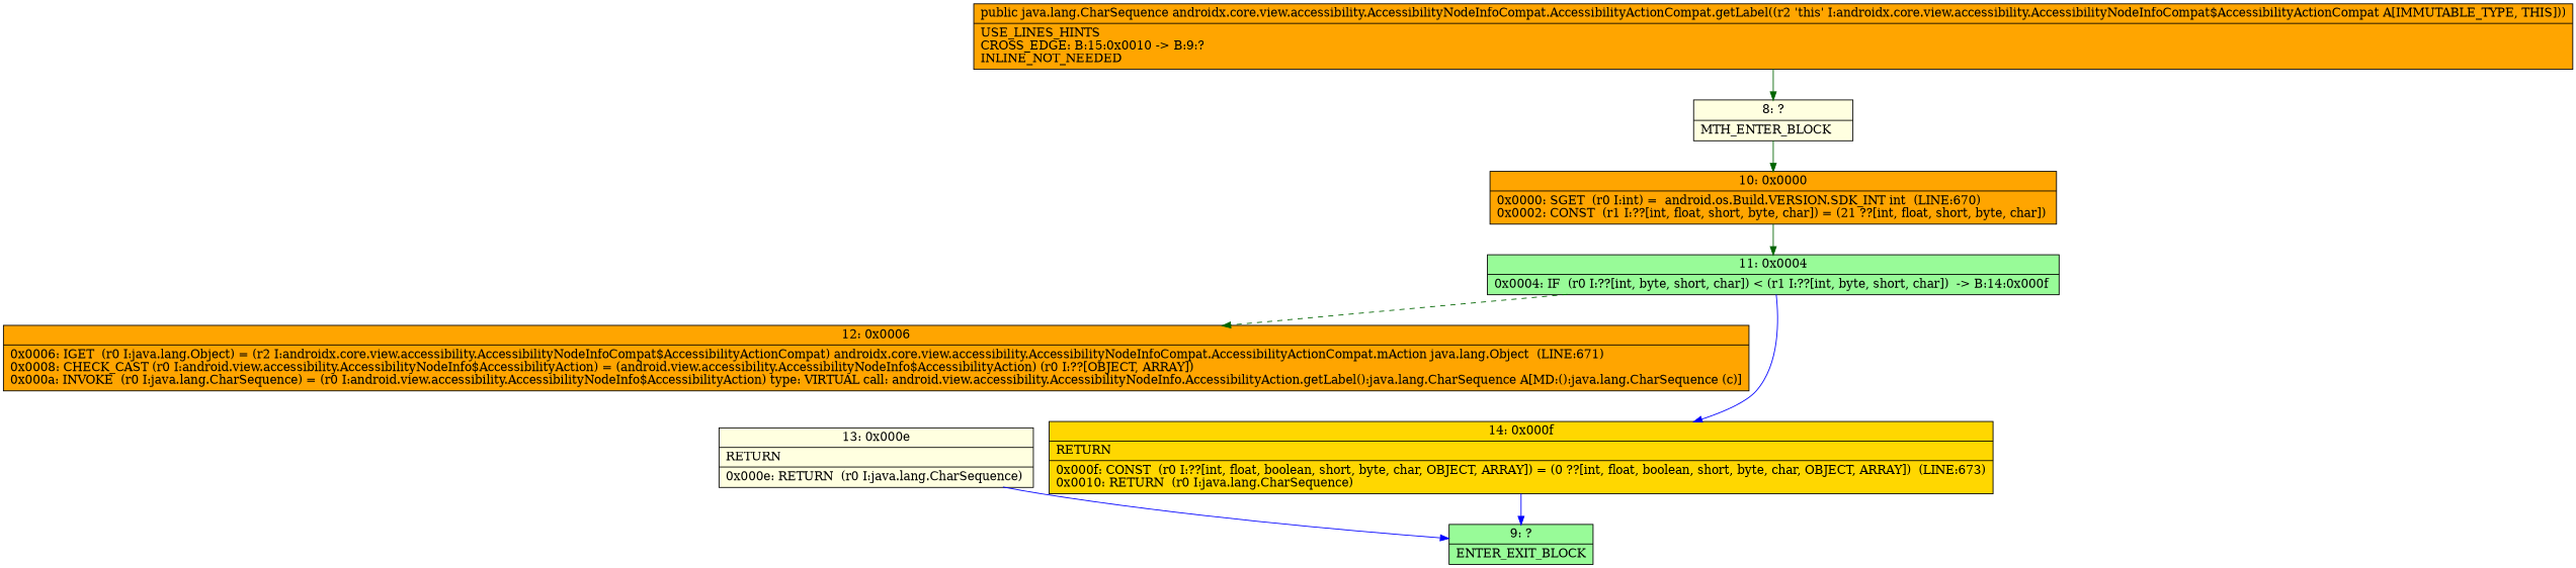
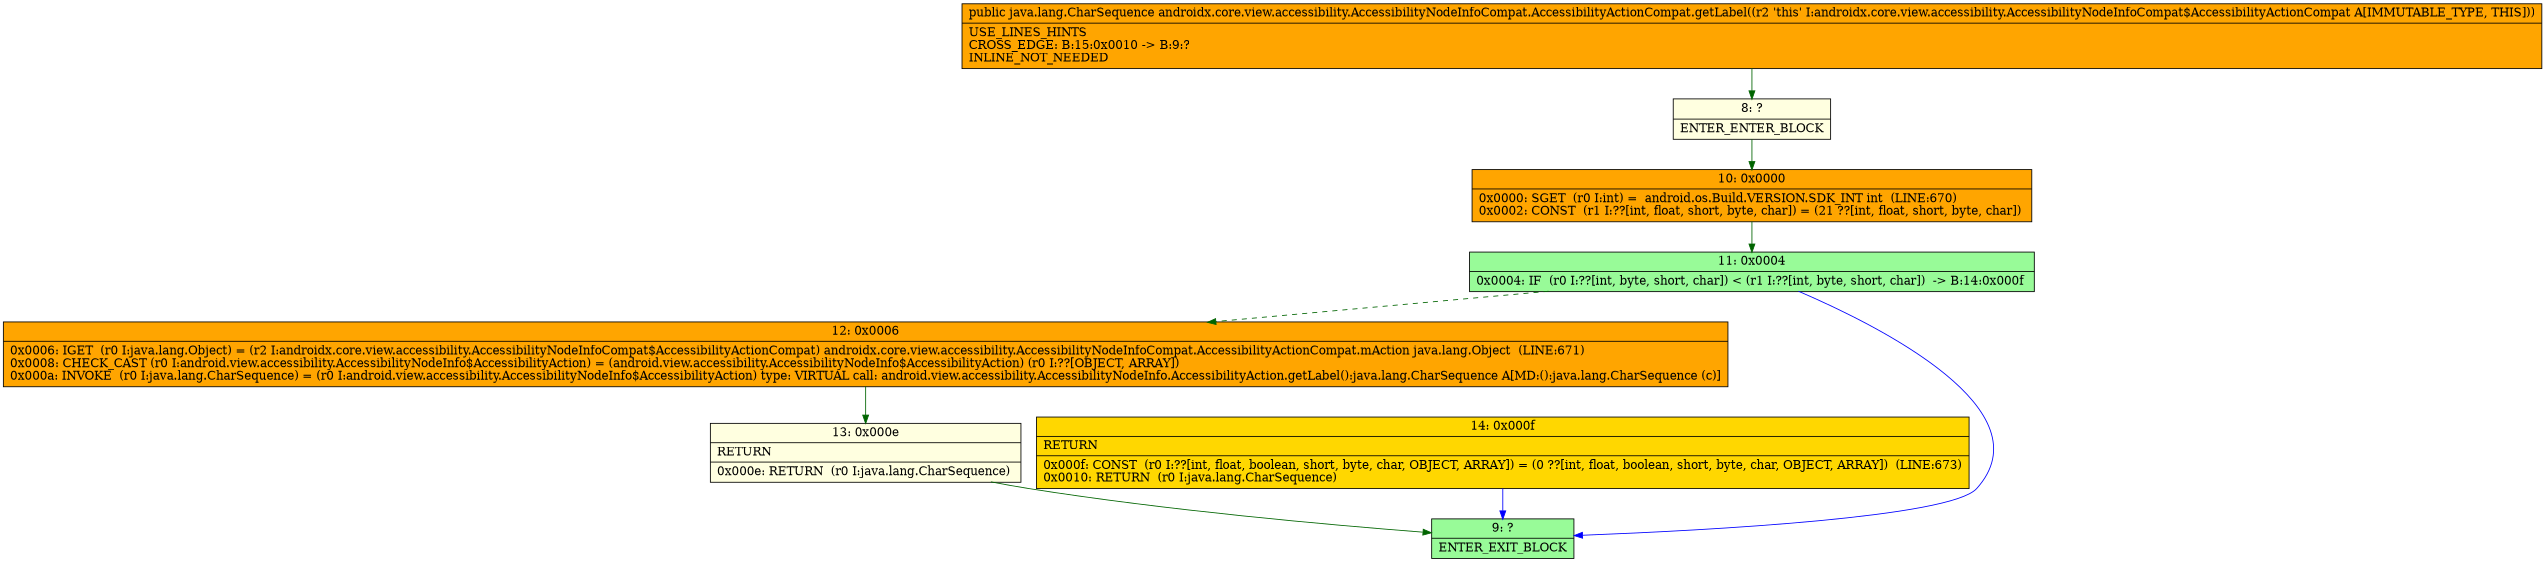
  digraph {
    node [fillcolor=orange shape=record style=filled]
    edge [color=darkgreen]
-   n1 [fillcolor=lightyellow label="{8\:\ ?|MTH_ENTER_BLOCK\l}"]
+   n1 [fillcolor=lightyellow label="{8\:\ ?|ENTER_ENTER_BLOCK\l}"]
    n2 [label="{10\:\ 0x0000|0x0000: SGET  (r0 I:int) =  android.os.Build.VERSION.SDK_INT int  (LINE:670)\l0x0002: CONST  (r1 I:??[int, float, short, byte, char]) = (21 ??[int, float, short, byte, char]) \l}"]
    n3 [fillcolor=palegreen label="{11\:\ 0x0004|0x0004: IF  (r0 I:??[int, byte, short, char]) \< (r1 I:??[int, byte, short, char])  \-\> B:14:0x000f \l}"]
    n4 [label="{12\:\ 0x0006|0x0006: IGET  (r0 I:java.lang.Object) = (r2 I:androidx.core.view.accessibility.AccessibilityNodeInfoCompat$AccessibilityActionCompat) androidx.core.view.accessibility.AccessibilityNodeInfoCompat.AccessibilityActionCompat.mAction java.lang.Object  (LINE:671)\l0x0008: CHECK_CAST (r0 I:android.view.accessibility.AccessibilityNodeInfo$AccessibilityAction) = (android.view.accessibility.AccessibilityNodeInfo$AccessibilityAction) (r0 I:??[OBJECT, ARRAY]) \l0x000a: INVOKE  (r0 I:java.lang.CharSequence) = (r0 I:android.view.accessibility.AccessibilityNodeInfo$AccessibilityAction) type: VIRTUAL call: android.view.accessibility.AccessibilityNodeInfo.AccessibilityAction.getLabel():java.lang.CharSequence A[MD:():java.lang.CharSequence (c)]\l}"]
    n5 [fillcolor=gold label="{14\:\ 0x000f|RETURN\l|0x000f: CONST  (r0 I:??[int, float, boolean, short, byte, char, OBJECT, ARRAY]) = (0 ??[int, float, boolean, short, byte, char, OBJECT, ARRAY])  (LINE:673)\l0x0010: RETURN  (r0 I:java.lang.CharSequence) \l}"]
    n6 [fillcolor=lightyellow label="{13\:\ 0x000e|RETURN\l|0x000e: RETURN  (r0 I:java.lang.CharSequence) \l}"]
    n7 [fillcolor=palegreen label="{9\:\ ?|ENTER_EXIT_BLOCK\l}"]
    n8 [label="{public java.lang.CharSequence androidx.core.view.accessibility.AccessibilityNodeInfoCompat.AccessibilityActionCompat.getLabel((r2 'this' I:androidx.core.view.accessibility.AccessibilityNodeInfoCompat$AccessibilityActionCompat A[IMMUTABLE_TYPE, THIS]))  | USE_LINES_HINTS\lCROSS_EDGE: B:15:0x0010 \-\> B:9:?\lINLINE_NOT_NEEDED\l}"]
    n1 -> n2
    n2 -> n3
    n3 -> n4 [style=dashed]
-   n3 -> n5 [color=blue]
+   n3 -> n7 [color=blue]
+   n4 -> n6
    n5 -> n7 [color=blue]
-   n6 -> n7 [color=blue]
+   n6 -> n7
    n8 -> n1
  }
